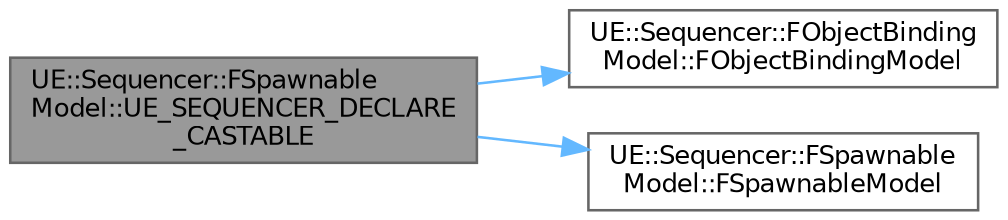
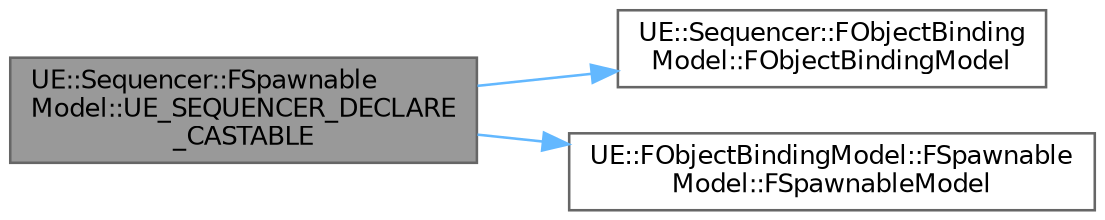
  digraph {
    rankdir=LR
    node [color=grey40 fillcolor=white fontname=Helvetica fontsize=10 shape=box style=filled]
    edge [color=steelblue1 fontname=Helvetica fontsize=10 labelfontname=Helvetica labelfontsize=10 style=solid]
    n1 [color=gray40 fillcolor=grey60 fontcolor=black height=0.2 label="UE::Sequencer::FSpawnable\lModel::UE_SEQUENCER_DECLARE\l_CASTABLE" width=0.4]
    n2 [height=0.2 label="UE::Sequencer::FObjectBinding\lModel::FObjectBindingModel" width=0.4]
-   n3 [height=0.2 label="UE::Sequencer::FSpawnable\lModel::FSpawnableModel" width=0.4]
+   n3 [height=0.2 label="UE::FObjectBindingModel::FSpawnable\lModel::FSpawnableModel" width=0.4]
    n1 -> n2
    n1 -> n3
  }
